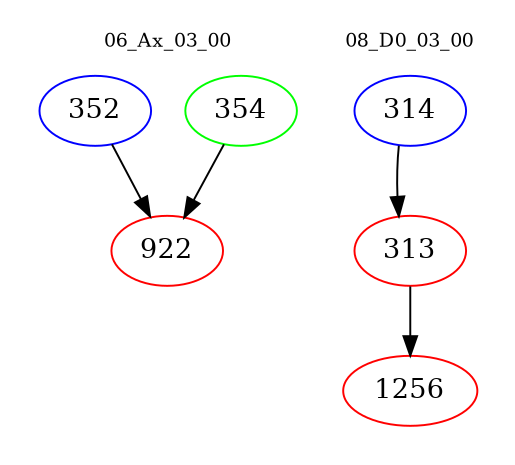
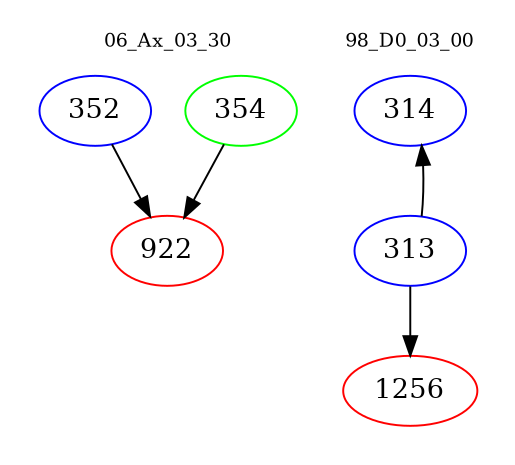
  digraph {
    node [color=blue]
    edge [color=black]
    n1 [color=green label=354]
    n2 [label=352]
    n3 [color=red label=922]
    n4 [label=314]
-   n5 [color=red label=313]
+   n5 [label=313]
    n6 [color=red label=1256]
    subgraph cluster_1 {
      color=white
      fontsize=10
-     label="06_Ax_03_00"
+     label="06_Ax_03_30"
      n1
      n2
      n3
    }
    subgraph cluster_2 {
      color=white
      fontsize=10
-     label="08_D0_03_00"
+     label="98_D0_03_00"
      n4
      n5
      n6
    }
    n1 -> n3
    n2 -> n3
-   n4 -> n5
+   n5 -> n4
    n5 -> n6
  }
